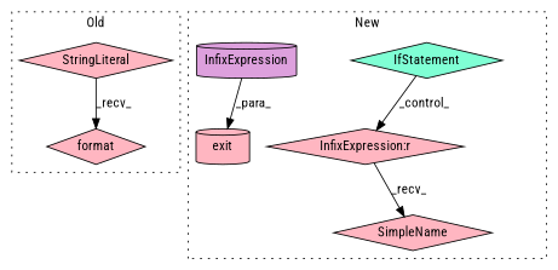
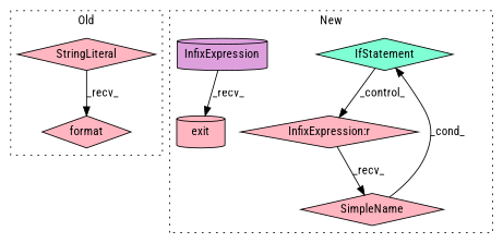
  digraph {
    fontname="Roboto Condensed"
    node [a=32 fillcolor=lightpink fontname="Roboto Condensed" shape=diamond style=filled]
    edge [fontname="Roboto Condensed"]
    n1 [l="7,1" label=format s="6316,6330"]
    n2 [a=45 l=34 label=StringLiteral s=6281]
    n3 [l="5,1" label=exit s="5305,5311" shape=cylinder]
    n4 [a=25 fillcolor=aquamarine l="4,2" label=IfStatement s="5012,5074"]
    n5 [a=42 label=SimpleName]
    n6 [a=34 fillcolor=plum l=1 label=InfixExpression s=5310 shape=cylinder]
    n7 [a=27 l=4 label="InfixExpression:r" s=5046]
    subgraph cluster_1 {
      label=Old
      style=dotted
      n1
      n2
    }
    subgraph cluster_2 {
      label=New
      style=dotted
      n3
      n4
      n5
      n6
      n7
    }
    n2 -> n1 [label=_recv_]
    n4 -> n7 [label=_control_]
-   n6 -> n3 [label=_para_]
+   n5 -> n4 [label=_cond_]
+   n6 -> n3 [label=_recv_]
    n7 -> n5 [label=_recv_]
  }
